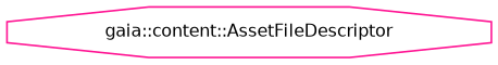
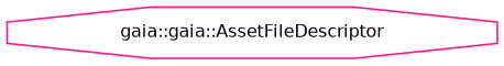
  digraph {
    rankdir=LR
-   n1 [color=deeppink fillcolor=white fontname=Helvetica fontsize=10 height=0.2 label="gaia::content::AssetFileDescriptor" shape=octagon style=filled width=0.4]
+   n1 [color=deeppink fillcolor=white fontname=Helvetica fontsize=10 height=0.2 label="gaia::gaia::AssetFileDescriptor" shape=octagon style=filled width=0.4]
  }
